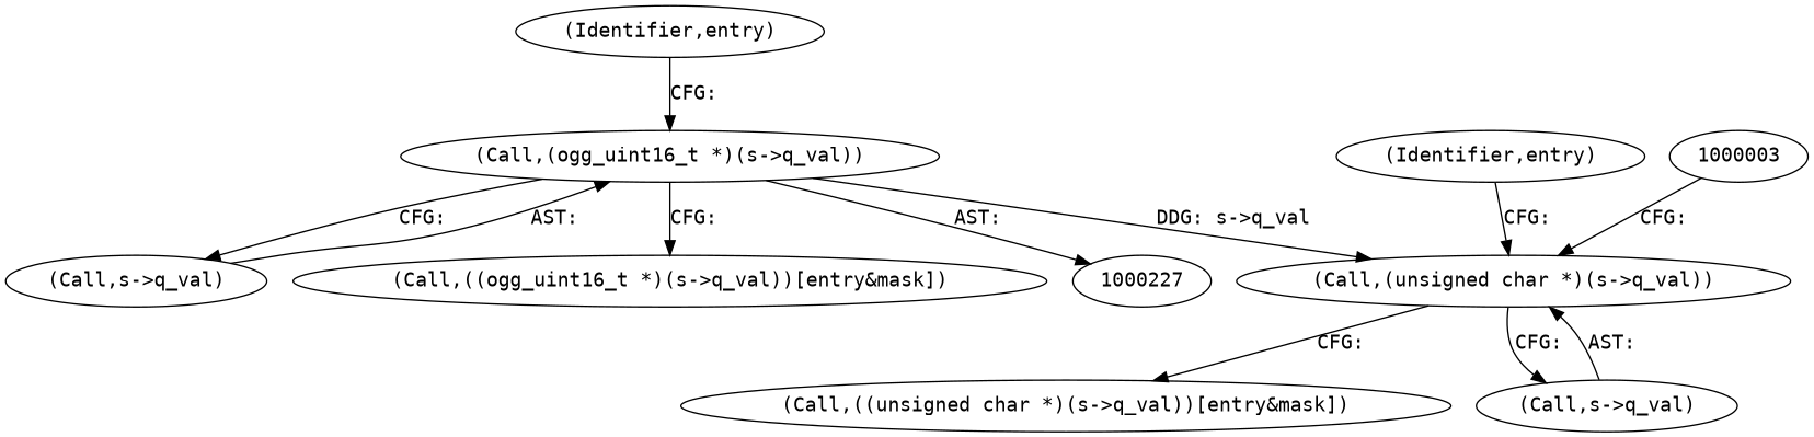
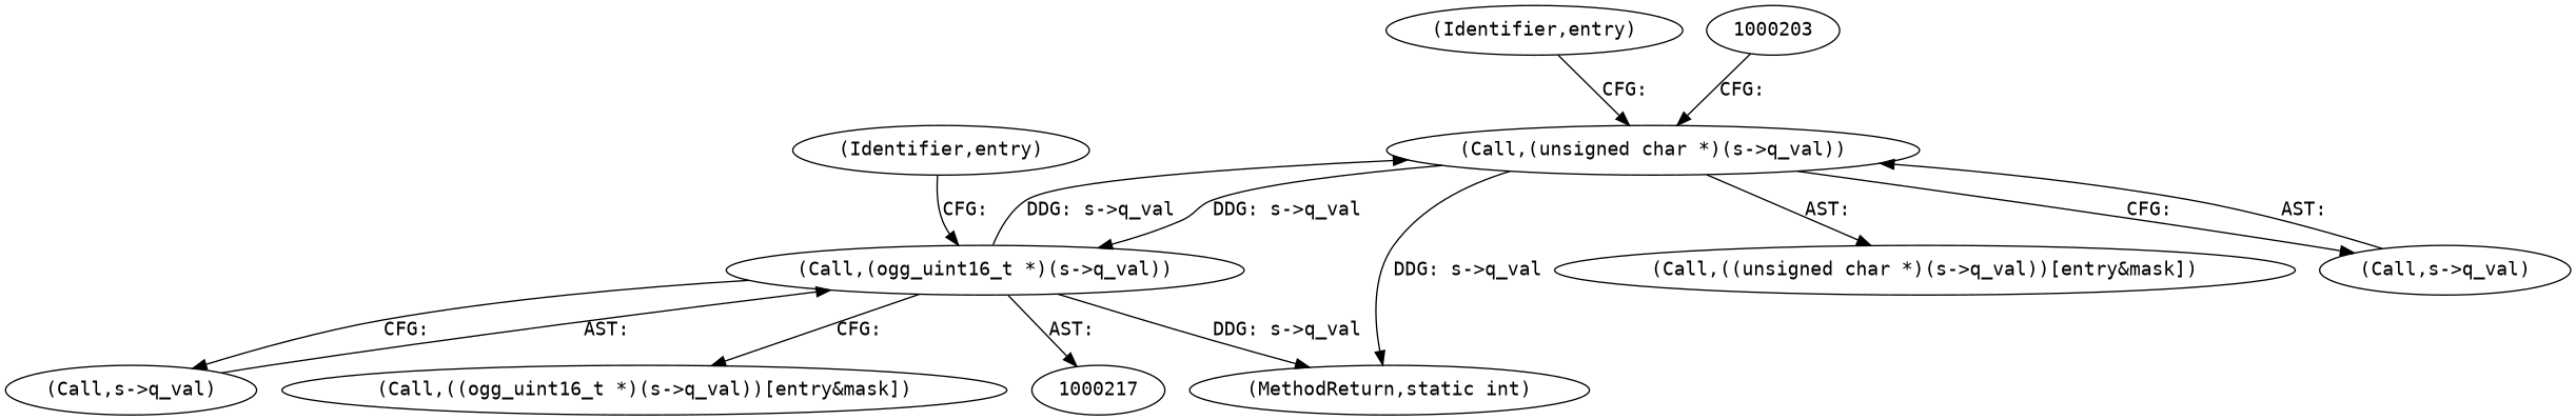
  digraph {
    fontname="DejaVu Sans Mono"
    node [fontname="DejaVu Sans Mono"]
    edge [fontname="DejaVu Sans Mono"]
    n1 [label="(Call,(unsigned char *)(s->q_val))"]
    n2 [label="(Call,(ogg_uint16_t *)(s->q_val))"]
+   n3 [label="(MethodReturn,static int)"]
    n4 [label="(Call,((unsigned char *)(s->q_val))[entry&mask])"]
    n5 [label="(Call,s->q_val)"]
    n6 [label="(Call,s->q_val)"]
    n7 [label="(Call,((ogg_uint16_t *)(s->q_val))[entry&mask])"]
-   1000217 [label=1000227]
+   1000217
    n9 [label="(Identifier,entry)"]
    n10 [label="(Identifier,entry)"]
-   1000203 [label=1000003]
-   n1 -> n4 [label="CFG: "]
+   1000203
+   n1 -> n2 [label="DDG: s->q_val"]
+   n1 -> n3 [label="DDG: s->q_val"]
+   n1 -> n4 [label="AST: "]
    n1 -> n5 [label="CFG: "]
    n2 -> n1 [label="DDG: s->q_val"]
+   n2 -> n3 [label="DDG: s->q_val"]
    n2 -> n6 [label="CFG: "]
    n2 -> n7 [label="CFG: "]
    n2 -> 1000217 [label="AST: "]
    n5 -> n1 [label="AST: "]
    n6 -> n2 [label="AST: "]
    n9 -> n1 [label="CFG: "]
    n10 -> n2 [label="CFG: "]
    1000203 -> n1 [label="CFG: "]
  }
